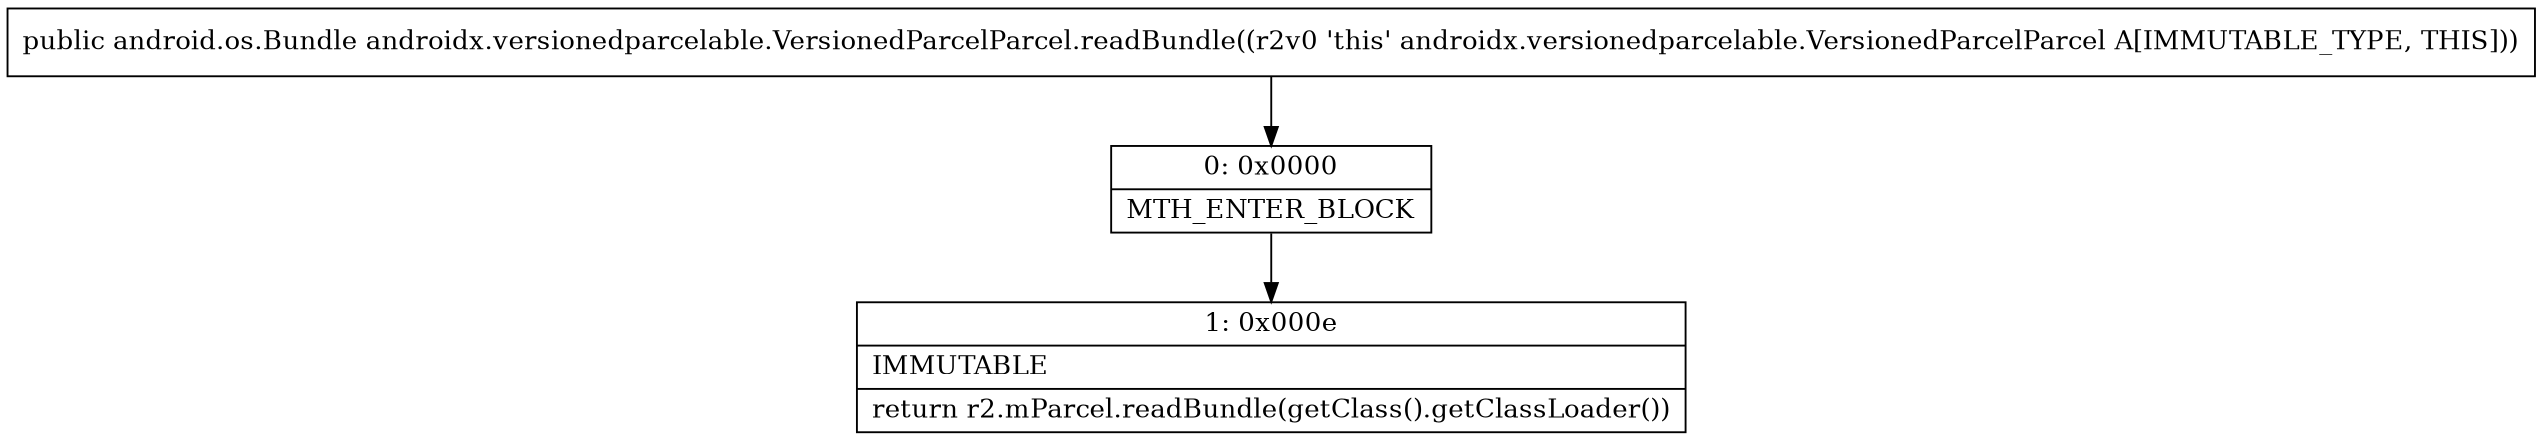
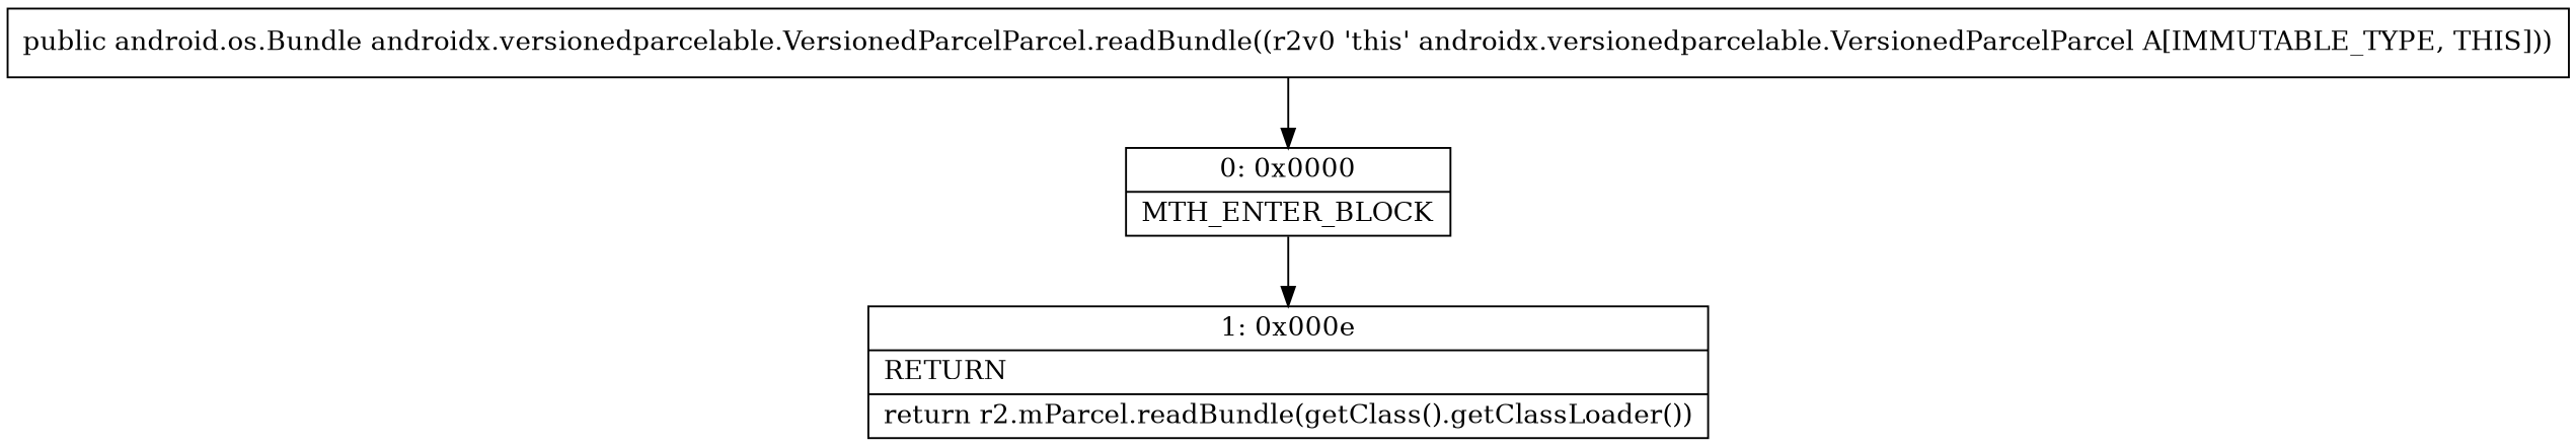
  digraph {
    node [shape=record]
    n1 [label="{0\:\ 0x0000|MTH_ENTER_BLOCK\l}"]
-   n2 [label="{1\:\ 0x000e|IMMUTABLE\l|return r2.mParcel.readBundle(getClass().getClassLoader())\l}"]
+   n2 [label="{1\:\ 0x000e|RETURN\l|return r2.mParcel.readBundle(getClass().getClassLoader())\l}"]
    n3 [label="{public android.os.Bundle androidx.versionedparcelable.VersionedParcelParcel.readBundle((r2v0 'this' androidx.versionedparcelable.VersionedParcelParcel A[IMMUTABLE_TYPE, THIS])) }"]
    n1 -> n2
    n3 -> n1
  }
